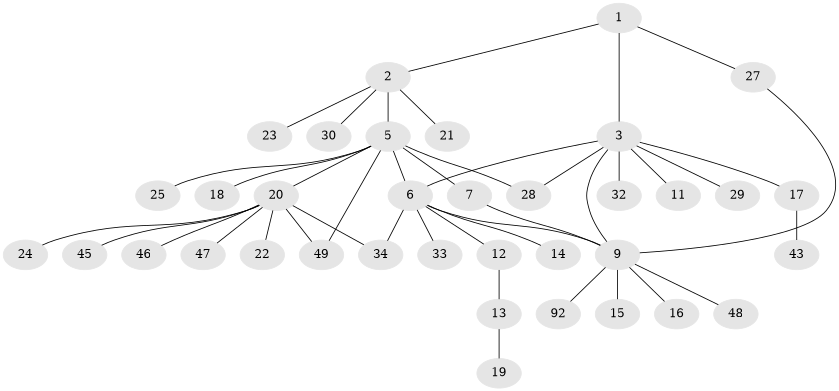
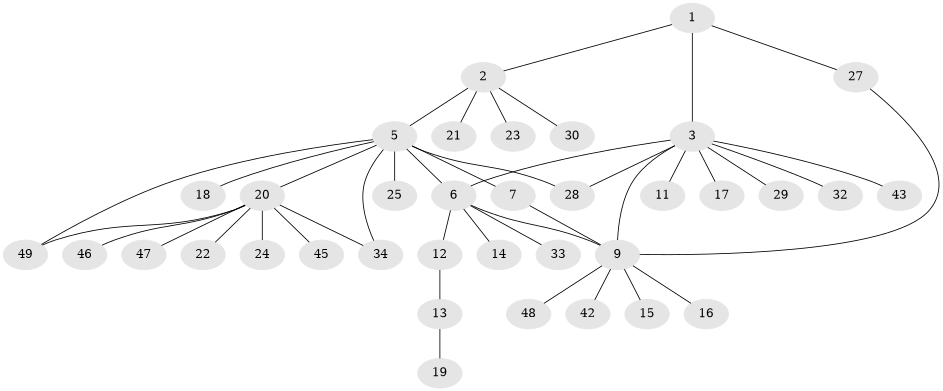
  graph {
    node [color=gray90 style=filled]
    1 [super="+4"]
    2 [super="+40"]
    3 [super="+31"]
    27 [super="+38"]
    5 [super="+8"]
    21
    23
    n8 [label=30]
    9 [super="+10"]
    6 [super="+30"]
    11
    17
    28 [super="+36"]
    29
    32
    43 [super="+48"]
    15
    16 [super="+35"]
    n19 [label=48]
-   42 [label=92]
+   42
    7 [super="+44"]
    18
    20 [super="+26"]
    25
    34
    49
    12
    14
    33
    22
    24
    45
    46
    47
    13 [super="+37"]
    19
    1 -- 2
    1 -- 3
    1 -- 27
    2 -- 5 [weight=2]
    2 -- 21
    2 -- 23
    2 -- n8
    3 -- 9
    3 -- 6
    3 -- 11
    3 -- 17
    3 -- 28
    3 -- 29
    3 -- 32
-   17 -- 43
+   3 -- 43
    27 -- 9
    5 -- 6
    5 -- 28
    5 -- 7
    5 -- 18
    5 -- 20
    5 -- 25
-   6 -- 34
+   5 -- 34
    5 -- 49
    9 -- 15
    9 -- 16
    9 -- n19
    9 -- 42
    6 -- 9
    6 -- 12
    6 -- 14
    6 -- 33
    7 -- 9
    20 -- 34
    20 -- 49
    20 -- 22
    20 -- 24
    20 -- 45
    20 -- 46
    20 -- 47
    12 -- 13
    13 -- 19
  }
